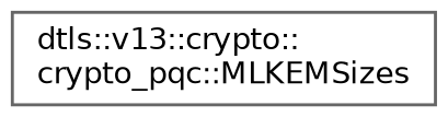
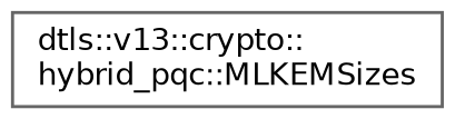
  digraph {
    rankdir=LR
-   n1 [color=grey40 fillcolor=white fontname=Helvetica fontsize=10 height=0.2 label="dtls::v13::crypto::\lcrypto_pqc::MLKEMSizes" shape=box style=filled width=0.4]
+   n1 [color=grey40 fillcolor=white fontname=Helvetica fontsize=10 height=0.2 label="dtls::v13::crypto::\lhybrid_pqc::MLKEMSizes" shape=box style=filled width=0.4]
  }
